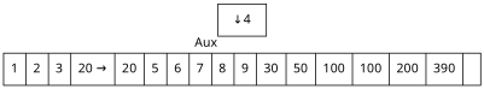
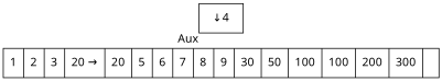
  digraph {
    rankdir=LR
    fontname="Noto Sans"
    node [shape=record fontname="Noto Sans"]
-   n1 [label="{ 1|2|3|20 → |20|5|6|7|8|9|30|50|100|100|200|390|}"]
+   n1 [label="{ 1|2|3|20 → |20|5|6|7|8|9|30|50|100|100|200|300|}"]
    n2 [label=" { ↓ 4}" xlabel=Aux]
  }
